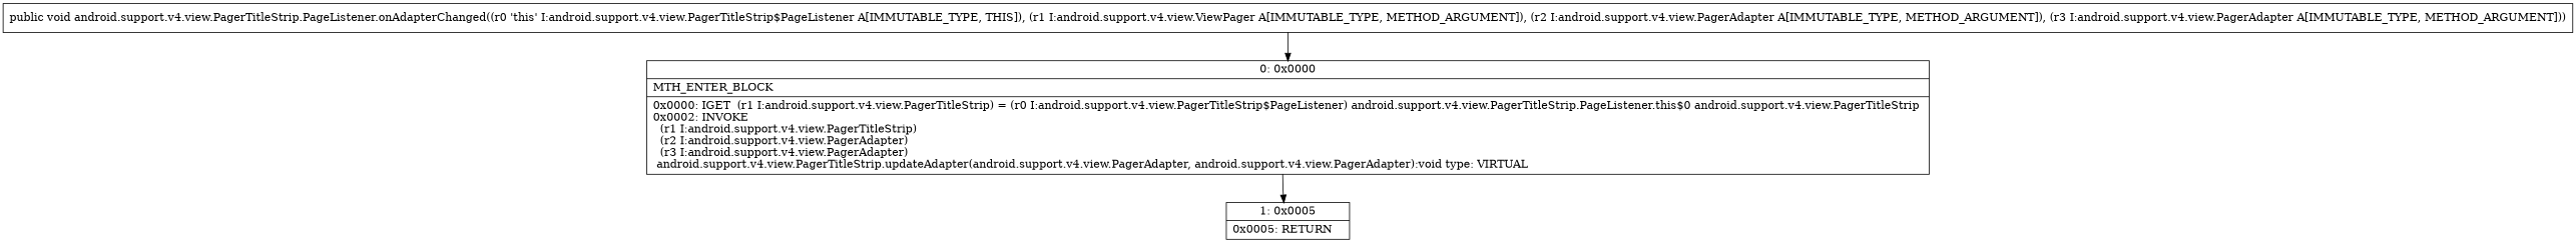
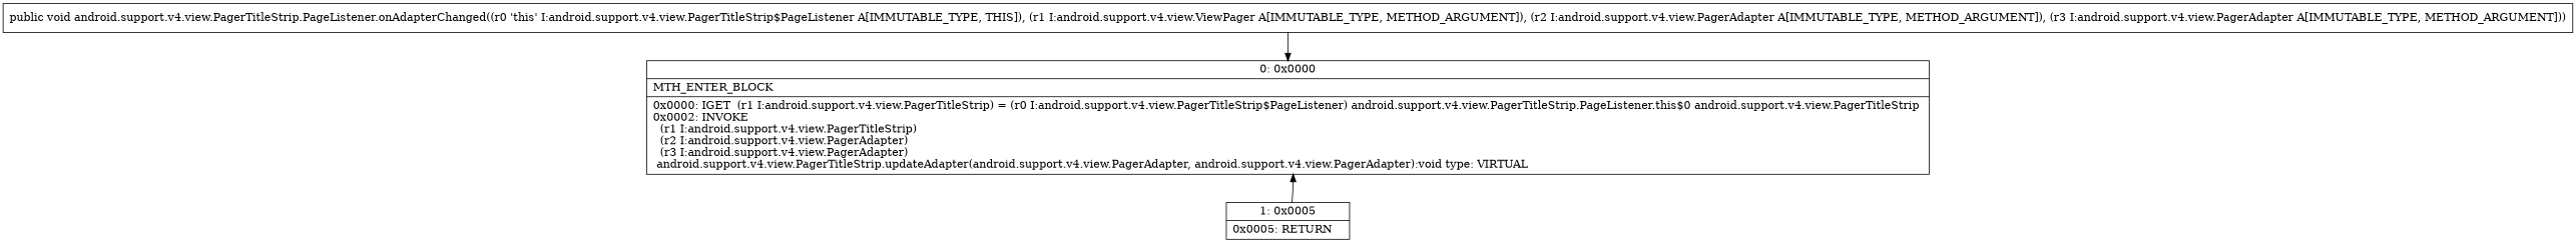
  digraph {
    node [shape=record]
    n1 [label="{0\:\ 0x0000|MTH_ENTER_BLOCK\l|0x0000: IGET  (r1 I:android.support.v4.view.PagerTitleStrip) = (r0 I:android.support.v4.view.PagerTitleStrip$PageListener) android.support.v4.view.PagerTitleStrip.PageListener.this$0 android.support.v4.view.PagerTitleStrip \l0x0002: INVOKE  \l  (r1 I:android.support.v4.view.PagerTitleStrip)\l  (r2 I:android.support.v4.view.PagerAdapter)\l  (r3 I:android.support.v4.view.PagerAdapter)\l android.support.v4.view.PagerTitleStrip.updateAdapter(android.support.v4.view.PagerAdapter, android.support.v4.view.PagerAdapter):void type: VIRTUAL \l}"]
    n2 [label="{1\:\ 0x0005|0x0005: RETURN   \l}"]
    n3 [label="{public void android.support.v4.view.PagerTitleStrip.PageListener.onAdapterChanged((r0 'this' I:android.support.v4.view.PagerTitleStrip$PageListener A[IMMUTABLE_TYPE, THIS]), (r1 I:android.support.v4.view.ViewPager A[IMMUTABLE_TYPE, METHOD_ARGUMENT]), (r2 I:android.support.v4.view.PagerAdapter A[IMMUTABLE_TYPE, METHOD_ARGUMENT]), (r3 I:android.support.v4.view.PagerAdapter A[IMMUTABLE_TYPE, METHOD_ARGUMENT])) }"]
-   n1 -> n2
+   n2 -> n1
    n3 -> n1
  }
